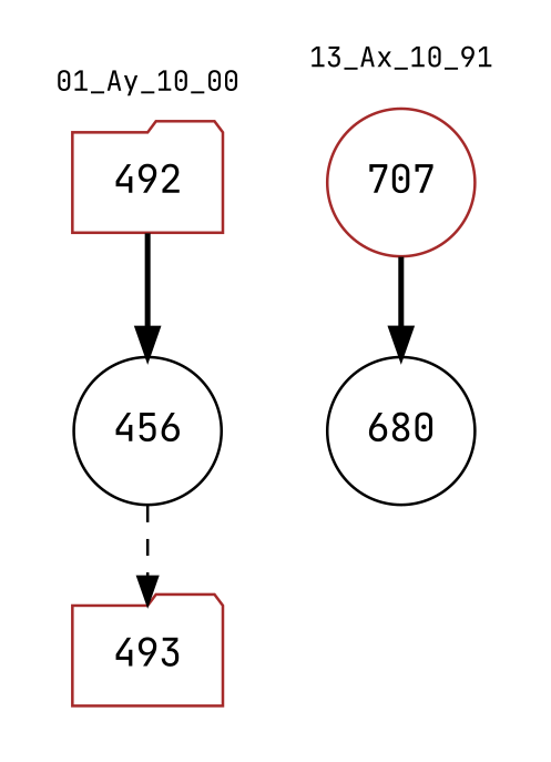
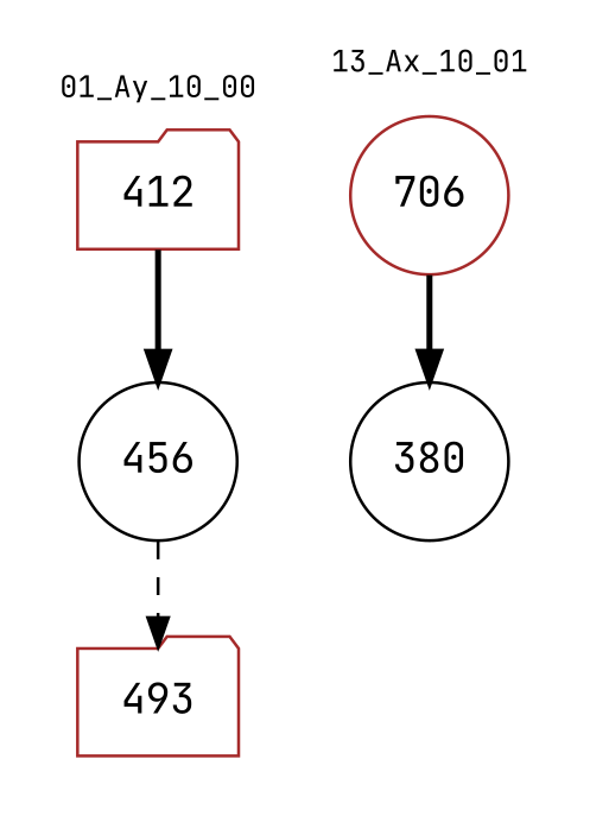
  digraph {
    fontname="JetBrains Mono"
    node [color=brown fontname="JetBrains Mono" shape=circle]
    edge [color=black fontname="JetBrains Mono" style=bold]
-   n1 [label=492 shape=folder]
+   n1 [label=412 shape=folder]
    n2 [color=black label=456]
    n3 [label=493 shape=folder]
-   n4 [label=707]
-   n5 [color=black label=680]
+   n4 [label=706]
+   n5 [color=black label=380]
    subgraph cluster_1 {
      color=white
      fontsize=10
      label="01_Ay_10_00"
      n1
      n2
      n3
    }
    subgraph cluster_2 {
      color=white
      fontsize=10
-     label="13_Ax_10_91"
+     label="13_Ax_10_01"
      n4
      n5
    }
    n1 -> n2
    n2 -> n3 [style=dashed]
    n4 -> n5
  }
